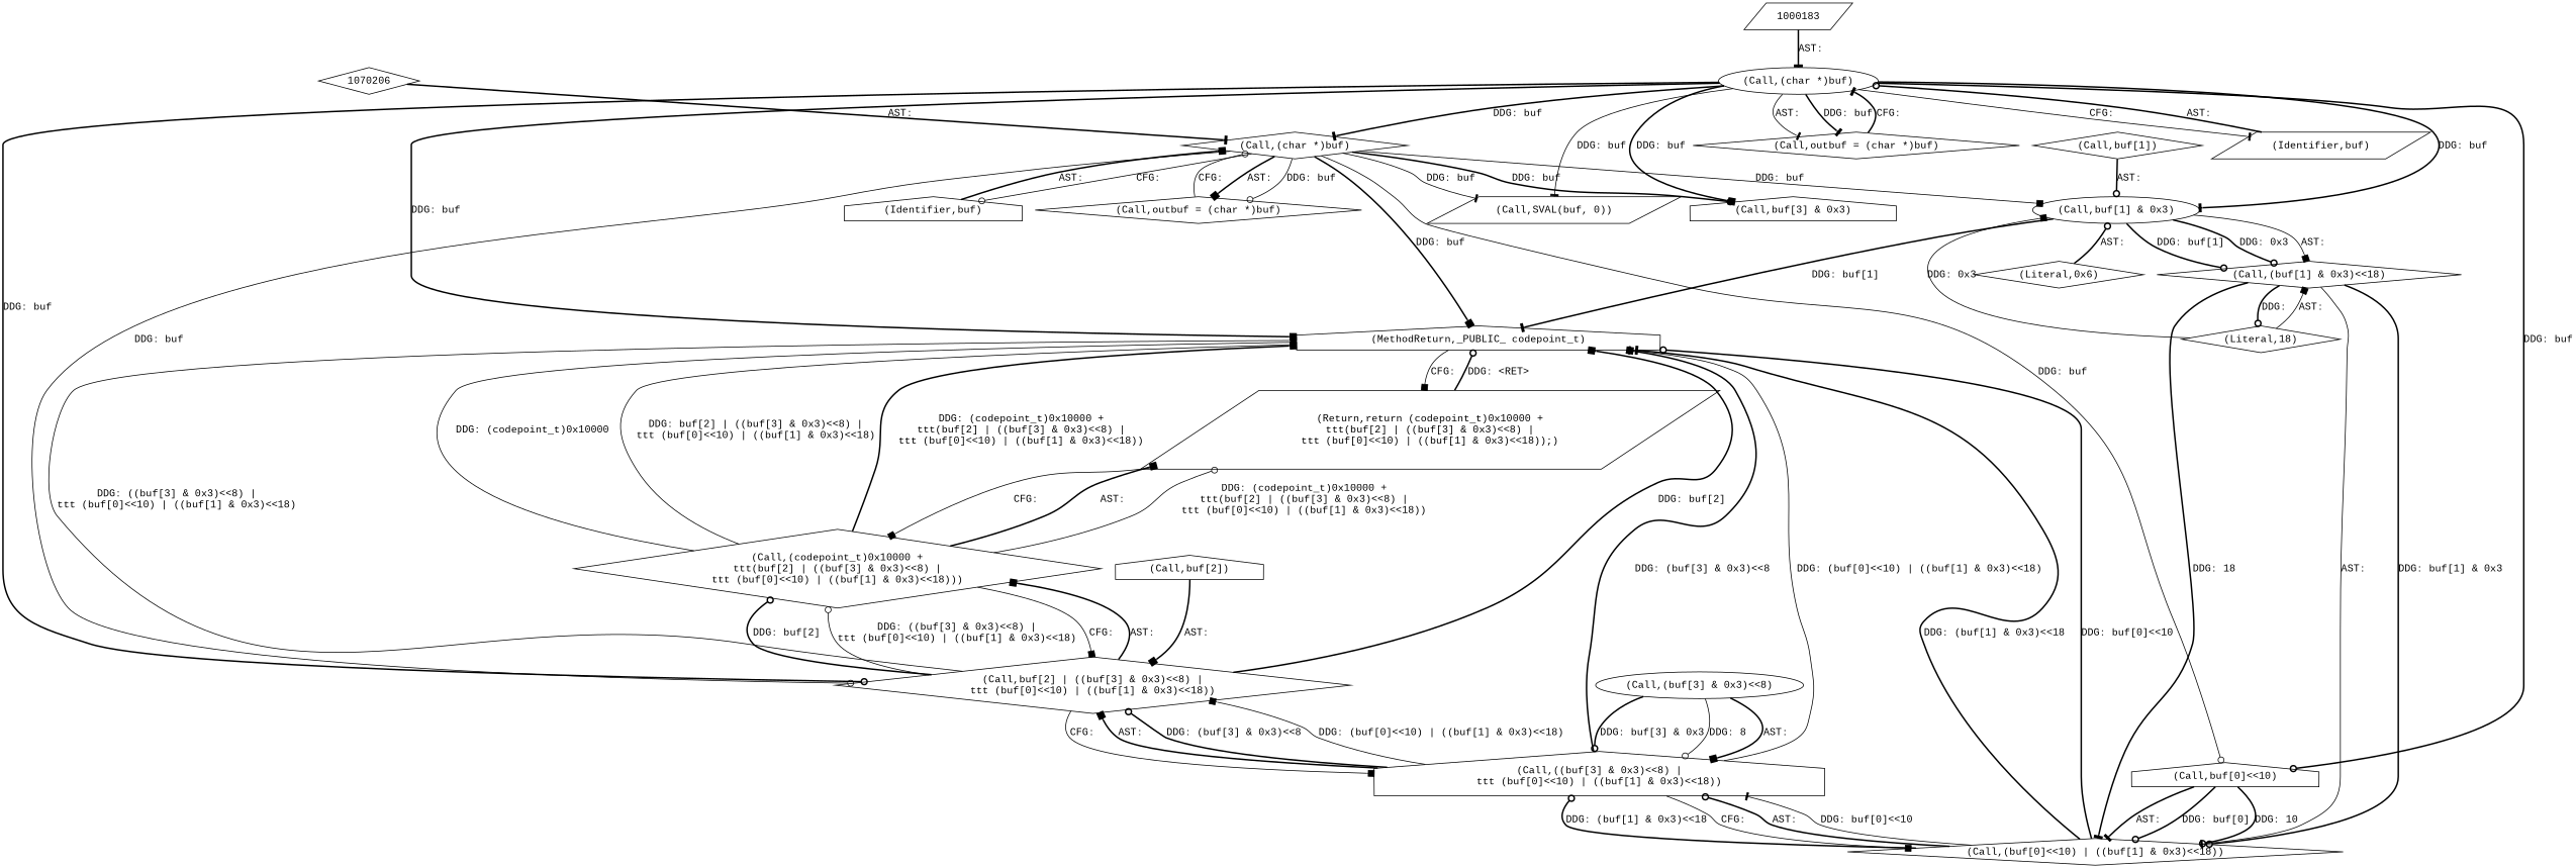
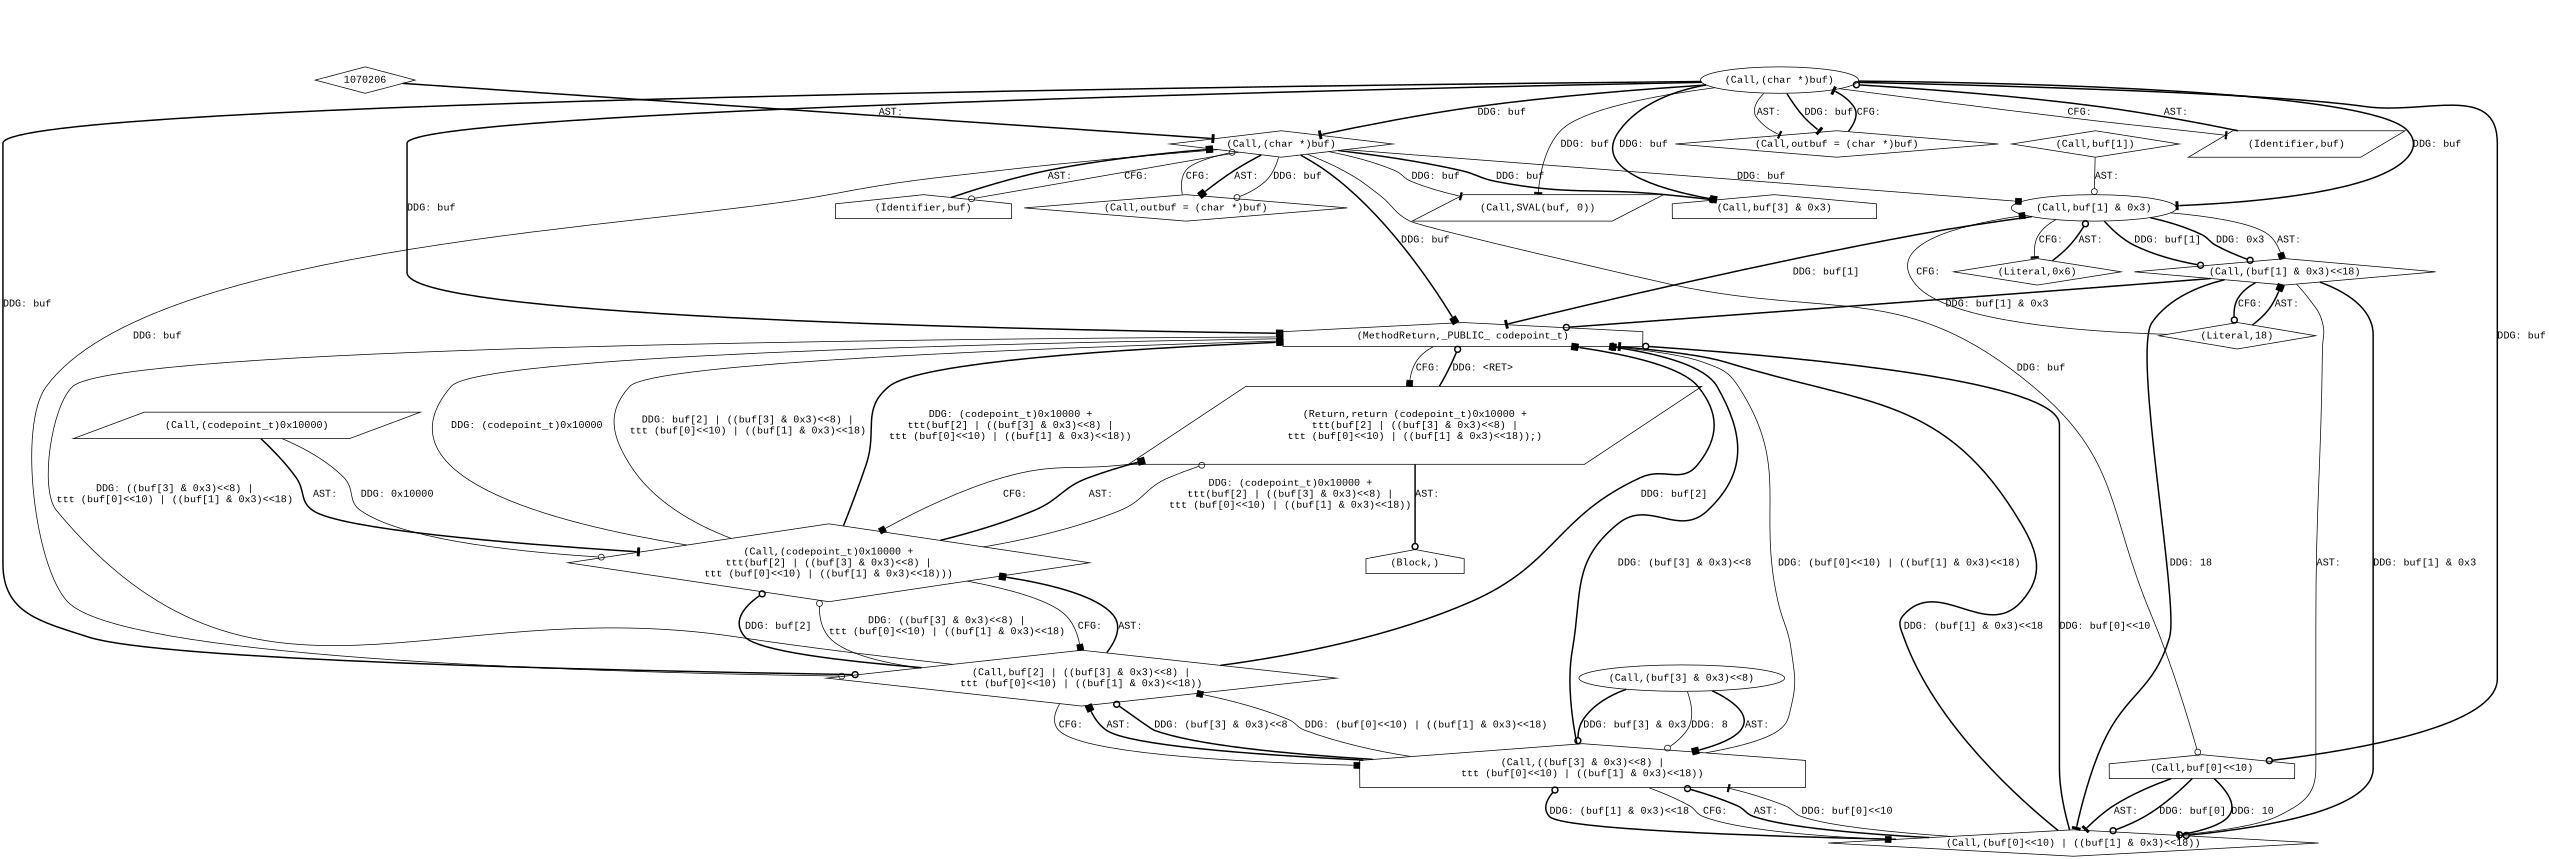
  digraph {
    fontname="Liberation Mono"
    node [fontname="Liberation Mono" shape=diamond]
    edge [arrowhead=odot fontname="Liberation Mono" style=bold]
    n1 [label="(Call,buf[1] & 0x3)" shape=ellipse]
    n2 [label="(Call,(buf[1] & 0x3)<<18)"]
    n3 [label="(Literal,0x6)"]
    n4 [label="(MethodReturn,_PUBLIC_ codepoint_t)" shape=house]
    n5 [label="(Call,(buf[0]<<10) | ((buf[1] & 0x3)<<18))"]
    n6 [label="(Literal,18)"]
    n7 [label="(Return,return (codepoint_t)0x10000 +\n\t\t\t(buf[2] | ((buf[3] & 0x3)<<8) |\n\t\t\t (buf[0]<<10) | ((buf[1] & 0x3)<<18));)" shape=parallelogram]
    n8 [label="(Call,(char *)buf)" shape=ellipse]
    n9 [label="(Call,(char *)buf)"]
    n10 [label="(Call,buf[2] | ((buf[3] & 0x3)<<8) |\n\t\t\t (buf[0]<<10) | ((buf[1] & 0x3)<<18))"]
    n11 [label="(Call,outbuf = (char *)buf)"]
    n12 [label="(Call,SVAL(buf, 0))" shape=parallelogram]
    n13 [label="(Call,buf[0]<<10)" shape=house]
    n14 [label="(Identifier,buf)" shape=parallelogram]
    n15 [label="(Call,buf[3] & 0x3)" shape=house]
    n16 [label="(Call,outbuf = (char *)buf)"]
    n17 [label="(Identifier,buf)" shape=house]
    n18 [label="(Call,((buf[3] & 0x3)<<8) |\n\t\t\t (buf[0]<<10) | ((buf[1] & 0x3)<<18))" shape=house]
    n19 [label="(Call,(codepoint_t)0x10000 +\n\t\t\t(buf[2] | ((buf[3] & 0x3)<<8) |\n\t\t\t (buf[0]<<10) | ((buf[1] & 0x3)<<18)))"]
+   n20 [label="(Block,)" shape=house]
    n21 [label="(Call,(buf[3] & 0x3)<<8)" shape=ellipse]
-   n22 [label="(Call,buf[2])" shape=house]
+   n23 [label="(Call,(codepoint_t)0x10000)" shape=parallelogram]
    n24 [label="(Call,buf[1])"]
-   1000183 [shape=parallelogram]
    n26 [label=1070206]
    n1 -> n2 [arrowhead=box label="AST: " style=solid]
    n1 -> n2 [label="DDG: buf[1]"]
    n1 -> n2 [label="DDG: 0x3"]
+   n1 -> n3 [arrowhead=tee label="CFG: " style=solid]
    n1 -> n4 [arrowhead=tee label="DDG: buf[1]"]
+   n2 -> n4 [label="DDG: buf[1] & 0x3"]
    n2 -> n5 [arrowhead=tee label="AST: " style=solid]
    n2 -> n5 [label="DDG: buf[1] & 0x3"]
    n2 -> n5 [arrowhead=tee label="DDG: 18"]
-   n2 -> n6 [label="DDG: "]
+   n2 -> n6 [label="CFG: "]
    n3 -> n1 [label="AST: "]
    n4 -> n7 [arrowhead=box label="CFG: " style=solid]
    n5 -> n4 [arrowhead=tee label="DDG: (buf[1] & 0x3)<<18"]
    n5 -> n4 [label="DDG: buf[0]<<10"]
    n5 -> n18 [label="AST: "]
    n5 -> n18 [arrowhead=tee label="DDG: buf[0]<<10" style=solid]
    n5 -> n18 [label="DDG: (buf[1] & 0x3)<<18"]
-   n6 -> n1 [arrowhead=box label="DDG: 0x3" style=solid]
-   n6 -> n2 [arrowhead=box label="AST: " style=solid]
+   n6 -> n1 [arrowhead=box label="CFG: " style=solid]
+   n6 -> n2 [arrowhead=box label="AST: "]
    n7 -> n4 [label="DDG: <RET>"]
    n7 -> n19 [arrowhead=box label="CFG: " style=solid]
+   n7 -> n20 [label="AST: "]
    n8 -> n1 [arrowhead=tee label="DDG: buf"]
    n8 -> n4 [arrowhead=box label="DDG: buf"]
    n8 -> n9 [arrowhead=tee label="DDG: buf"]
    n8 -> n10 [label="DDG: buf"]
    n8 -> n11 [arrowhead=tee label="AST: " style=solid]
    n8 -> n11 [arrowhead=tee label="DDG: buf"]
    n8 -> n12 [arrowhead=tee label="DDG: buf" style=solid]
    n8 -> n13 [label="DDG: buf"]
    n8 -> n14 [arrowhead=tee label="CFG: " style=solid]
    n8 -> n15 [arrowhead=box label="DDG: buf"]
    n9 -> n1 [arrowhead=box label="DDG: buf" style=solid]
    n9 -> n4 [arrowhead=box label="DDG: buf"]
    n9 -> n10 [label="DDG: buf" style=solid]
    n9 -> n12 [arrowhead=tee label="DDG: buf" style=solid]
    n9 -> n13 [label="DDG: buf" style=solid]
    n9 -> n15 [label="DDG: buf"]
    n9 -> n16 [arrowhead=box label="AST: "]
    n9 -> n16 [label="DDG: buf" style=solid]
    n9 -> n17 [label="CFG: " style=solid]
    n10 -> n4 [arrowhead=box label="DDG: buf[2]"]
    n10 -> n4 [arrowhead=box label="DDG: ((buf[3] & 0x3)<<8) |\n\t\t\t (buf[0]<<10) | ((buf[1] & 0x3)<<18)" style=solid]
    n10 -> n18 [arrowhead=box label="CFG: " style=solid]
    n10 -> n19 [arrowhead=box label="AST: "]
    n10 -> n19 [label="DDG: buf[2]"]
    n10 -> n19 [label="DDG: ((buf[3] & 0x3)<<8) |\n\t\t\t (buf[0]<<10) | ((buf[1] & 0x3)<<18)" style=solid]
    n11 -> n8 [arrowhead=tee label="CFG: "]
    n13 -> n5 [arrowhead=tee label="AST: "]
    n13 -> n5 [label="DDG: buf[0]"]
    n13 -> n5 [label="DDG: 10"]
    n14 -> n8 [label="AST: "]
    n16 -> n9 [label="CFG: " style=solid]
    n17 -> n9 [arrowhead=box label="AST: "]
    n18 -> n4 [arrowhead=box label="DDG: (buf[3] & 0x3)<<8"]
    n18 -> n4 [arrowhead=tee label="DDG: (buf[0]<<10) | ((buf[1] & 0x3)<<18)" style=solid]
    n18 -> n5 [arrowhead=box label="CFG: " style=solid]
    n18 -> n10 [arrowhead=box label="AST: "]
    n18 -> n10 [label="DDG: (buf[3] & 0x3)<<8"]
    n18 -> n10 [arrowhead=box label="DDG: (buf[0]<<10) | ((buf[1] & 0x3)<<18)" style=solid]
    n19 -> n4 [label="DDG: (codepoint_t)0x10000" style=solid]
    n19 -> n4 [arrowhead=tee label="DDG: buf[2] | ((buf[3] & 0x3)<<8) |\n\t\t\t (buf[0]<<10) | ((buf[1] & 0x3)<<18)" style=solid]
    n19 -> n4 [arrowhead=box label="DDG: (codepoint_t)0x10000 +\n\t\t\t(buf[2] | ((buf[3] & 0x3)<<8) |\n\t\t\t (buf[0]<<10) | ((buf[1] & 0x3)<<18))"]
    n19 -> n7 [arrowhead=box label="AST: "]
    n19 -> n7 [label="DDG: (codepoint_t)0x10000 +\n\t\t\t(buf[2] | ((buf[3] & 0x3)<<8) |\n\t\t\t (buf[0]<<10) | ((buf[1] & 0x3)<<18))" style=solid]
    n19 -> n10 [arrowhead=box label="CFG: " style=solid]
    n21 -> n18 [arrowhead=box label="AST: "]
    n21 -> n18 [label="DDG: buf[3] & 0x3"]
    n21 -> n18 [label="DDG: 8" style=solid]
-   n22 -> n10 [arrowhead=box label="AST: "]
-   n24 -> n1 [label="AST: "]
-   1000183 -> n8 [arrowhead=tee label="AST: "]
+   n23 -> n19 [arrowhead=tee label="AST: "]
+   n23 -> n19 [label="DDG: 0x10000" style=solid]
+   n24 -> n1 [label="AST: " style=solid]
    n26 -> n9 [arrowhead=tee label="AST: "]
  }
